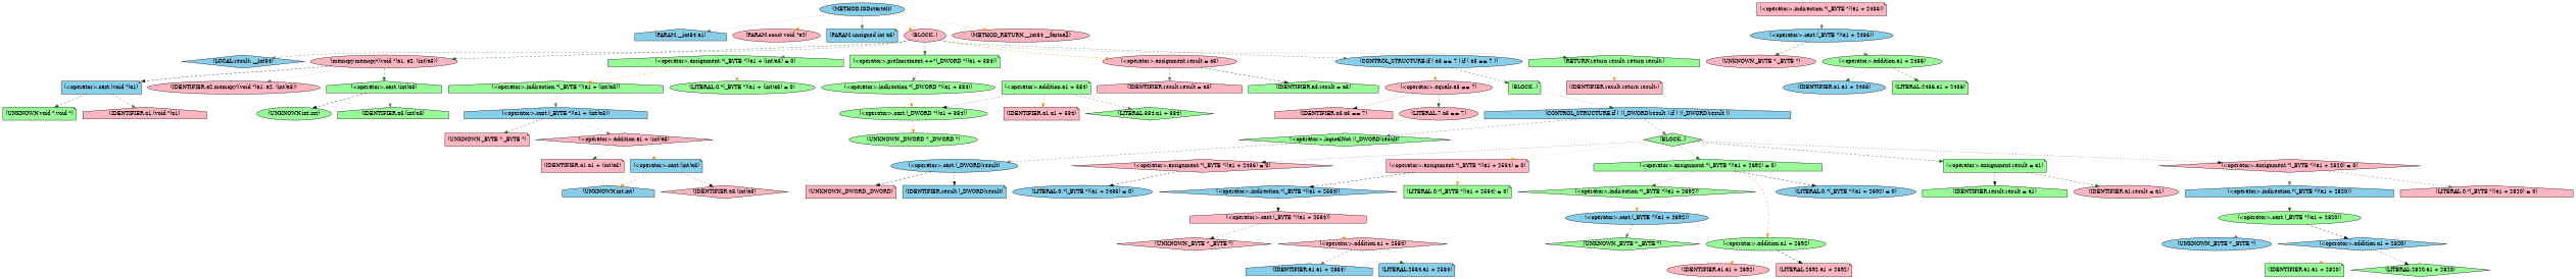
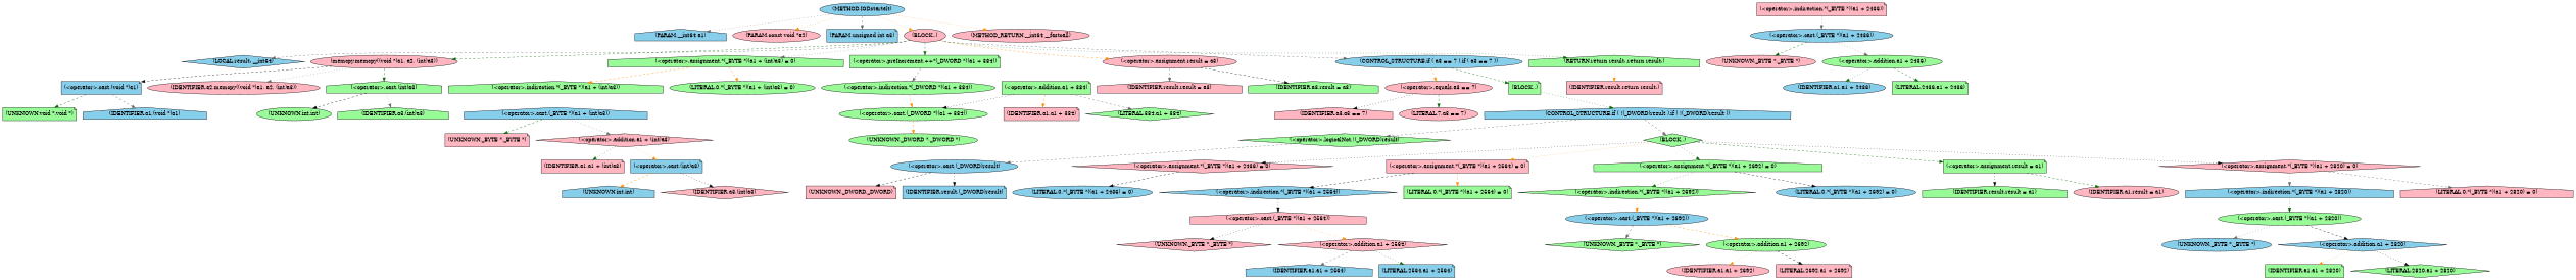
  digraph {
    node [fillcolor=palegreen shape=ellipse style=filled]
    edge [color=gray40 style=dashed]
    n1 [fillcolor=skyblue label="(METHOD,IGDstartelt)"]
    n2 [fillcolor=skyblue label="(PARAM,__int64 a1)" shape=house]
    n3 [fillcolor=lightpink label="(PARAM,const void *a2)"]
    n4 [fillcolor=skyblue label="(PARAM,unsigned int a3)" shape=note]
    n5 [fillcolor=lightpink label="(BLOCK,,)"]
    n6 [fillcolor=lightpink label="(METHOD_RETURN,__int64 __fastcall)"]
    n7 [fillcolor=skyblue label="(LOCAL,result: __int64)" shape=diamond]
    n8 [fillcolor=lightpink label="(memcpy,memcpy((void *)a1, a2, (int)a3))"]
    n9 [label="(<operator>.assignment,*(_BYTE *)(a1 + (int)a3) = 0)" shape=house]
    n10 [label="(<operator>.preIncrement,++*(_DWORD *)(a1 + 384))" shape=note]
    n11 [fillcolor=lightpink label="(<operator>.assignment,result = a3)"]
    n12 [fillcolor=skyblue label="(CONTROL_STRUCTURE,if ( a3 == 7 ),if ( a3 == 7 ))"]
    n13 [label="(RETURN,return result;,return result;)" shape=house]
    n14 [fillcolor=skyblue label="(<operator>.cast,(void *)a1)" shape=note]
    n15 [fillcolor=lightpink label="(IDENTIFIER,a2,memcpy((void *)a1, a2, (int)a3))"]
    n16 [label="(<operator>.cast,(int)a3)" shape=house]
    n17 [label="(<operator>.indirection,*(_BYTE *)(a1 + (int)a3))" shape=house]
    n18 [label="(LITERAL,0,*(_BYTE *)(a1 + (int)a3) = 0)"]
    n19 [label="(<operator>.indirection,*(_DWORD *)(a1 + 384))"]
    n20 [fillcolor=lightpink label="(IDENTIFIER,result,result = a3)" shape=house]
    n21 [label="(IDENTIFIER,a3,result = a3)" shape=house]
    n22 [fillcolor=lightpink label="(<operator>.equals,a3 == 7)"]
    n23 [label="(BLOCK,,)" shape=note]
    n24 [fillcolor=lightpink label="(IDENTIFIER,result,return result;)" shape=note]
    n25 [label="(UNKNOWN,void *,void *)" shape=note]
-   n26 [fillcolor=lightpink label="(IDENTIFIER,a1,(void *)a1)" shape=house]
+   n26 [fillcolor=skyblue label="(IDENTIFIER,a1,(void *)a1)" shape=house]
    n27 [label="(UNKNOWN,int,int)"]
    n28 [label="(IDENTIFIER,a3,(int)a3)" shape=house]
    n29 [fillcolor=skyblue label="(<operator>.cast,(_BYTE *)(a1 + (int)a3))" shape=house]
    n30 [fillcolor=lightpink label="(UNKNOWN,_BYTE *,_BYTE *)" shape=note]
    n31 [fillcolor=lightpink label="(<operator>.addition,a1 + (int)a3)" shape=diamond]
    n32 [fillcolor=lightpink label="(IDENTIFIER,a1,a1 + (int)a3)" shape=note]
    n33 [fillcolor=skyblue label="(<operator>.cast,(int)a3)" shape=note]
    n34 [fillcolor=skyblue label="(UNKNOWN,int,int)" shape=house]
    n35 [fillcolor=lightpink label="(IDENTIFIER,a3,(int)a3)" shape=diamond]
    n36 [label="(<operator>.cast,(_DWORD *)(a1 + 384))"]
    n37 [label="(UNKNOWN,_DWORD *,_DWORD *)"]
    n38 [label="(<operator>.addition,a1 + 384)" shape=note]
    n39 [fillcolor=lightpink label="(IDENTIFIER,a1,a1 + 384)" shape=note]
    n40 [label="(LITERAL,384,a1 + 384)" shape=diamond]
    n41 [fillcolor=lightpink label="(IDENTIFIER,a3,a3 == 7)" shape=house]
    n42 [fillcolor=lightpink label="(LITERAL,7,a3 == 7)"]
    n43 [fillcolor=skyblue label="(CONTROL_STRUCTURE,if ( !(_DWORD)result ),if ( !(_DWORD)result ))" shape=house]
    n44 [label="(<operator>.logicalNot,!(_DWORD)result)" shape=diamond]
    n45 [label="(BLOCK,,)" shape=diamond]
    n46 [fillcolor=skyblue label="(<operator>.cast,(_DWORD)result)"]
    n47 [fillcolor=lightpink label="(<operator>.assignment,*(_BYTE *)(a1 + 2436) = 0)" shape=diamond]
    n48 [fillcolor=lightpink label="(<operator>.assignment,*(_BYTE *)(a1 + 2564) = 0)" shape=note]
    n49 [label="(<operator>.assignment,*(_BYTE *)(a1 + 2692) = 0)" shape=house]
    n50 [label="(<operator>.assignment,result = a1)" shape=note]
    n51 [fillcolor=lightpink label="(<operator>.assignment,*(_BYTE *)(a1 + 2820) = 0)" shape=diamond]
    n52 [fillcolor=lightpink label="(UNKNOWN,_DWORD,_DWORD)" shape=note]
    n53 [fillcolor=skyblue label="(IDENTIFIER,result,(_DWORD)result)" shape=note]
    n54 [fillcolor=skyblue label="(LITERAL,0,*(_BYTE *)(a1 + 2436) = 0)"]
    n55 [fillcolor=skyblue label="(<operator>.indirection,*(_BYTE *)(a1 + 2564))" shape=diamond]
    n56 [label="(LITERAL,0,*(_BYTE *)(a1 + 2564) = 0)" shape=note]
    n57 [label="(<operator>.indirection,*(_BYTE *)(a1 + 2692))" shape=diamond]
    n58 [fillcolor=skyblue label="(LITERAL,0,*(_BYTE *)(a1 + 2692) = 0)"]
    n59 [label="(IDENTIFIER,result,result = a1)" shape=house]
    n60 [fillcolor=lightpink label="(IDENTIFIER,a1,result = a1)"]
    n61 [fillcolor=skyblue label="(<operator>.indirection,*(_BYTE *)(a1 + 2820))" shape=house]
    n62 [fillcolor=lightpink label="(LITERAL,0,*(_BYTE *)(a1 + 2820) = 0)" shape=house]
    n63 [fillcolor=lightpink label="(<operator>.indirection,*(_BYTE *)(a1 + 2436))" shape=note]
    n64 [fillcolor=skyblue label="(<operator>.cast,(_BYTE *)(a1 + 2436))"]
    n65 [fillcolor=lightpink label="(UNKNOWN,_BYTE *,_BYTE *)"]
    n66 [label="(<operator>.addition,a1 + 2436)"]
    n67 [fillcolor=skyblue label="(IDENTIFIER,a1,a1 + 2436)"]
    n68 [label="(LITERAL,2436,a1 + 2436)" shape=note]
    n69 [fillcolor=lightpink label="(<operator>.cast,(_BYTE *)(a1 + 2564))" shape=house]
    n70 [fillcolor=lightpink label="(UNKNOWN,_BYTE *,_BYTE *)" shape=diamond]
    n71 [fillcolor=lightpink label="(<operator>.addition,a1 + 2564)" shape=diamond]
-   n72 [fillcolor=skyblue label="(IDENTIFIER,a1,a1 + 2864)" shape=house]
+   n72 [fillcolor=skyblue label="(IDENTIFIER,a1,a1 + 2564)" shape=house]
    n73 [fillcolor=skyblue label="(LITERAL,2564,a1 + 2564)" shape=note]
    n74 [fillcolor=skyblue label="(<operator>.cast,(_BYTE *)(a1 + 2692))"]
    n75 [label="(UNKNOWN,_BYTE *,_BYTE *)" shape=diamond]
    n76 [label="(<operator>.addition,a1 + 2692)"]
    n77 [fillcolor=lightpink label="(IDENTIFIER,a1,a1 + 2692)"]
    n78 [fillcolor=lightpink label="(LITERAL,2692,a1 + 2692)" shape=note]
    n79 [label="(<operator>.cast,(_BYTE *)(a1 + 2820))"]
    n80 [fillcolor=skyblue label="(UNKNOWN,_BYTE *,_BYTE *)"]
    n81 [fillcolor=skyblue label="(<operator>.addition,a1 + 2820)" shape=diamond]
    n82 [label="(IDENTIFIER,a1,a1 + 2820)" shape=note]
    n83 [label="(LITERAL,2820,a1 + 2820)" shape=diamond]
    n1 -> n2 [style=dotted]
    n1 -> n3 [color=darkorange style=dotted]
    n1 -> n4
    n1 -> n5 [color=darkorange style=dotted]
    n1 -> n6 [color=darkorange style=dotted]
    n5 -> n7
    n5 -> n8 [color=darkgreen]
    n5 -> n9 [style=dotted]
    n5 -> n10 [color=darkgreen]
    n5 -> n11 [color=darkorange]
    n5 -> n12
    n5 -> n13 [color=darkgreen style=dotted]
    n8 -> n14 [color=black]
    n8 -> n15 [style=dotted]
    n8 -> n16 [color=darkgreen]
    n9 -> n17 [color=darkorange]
    n9 -> n18 [color=darkorange]
    n10 -> n19
    n11 -> n20
    n11 -> n21 [color=black]
    n12 -> n22 [color=darkorange]
    n12 -> n23 [color=darkgreen]
    n13 -> n24 [color=darkorange style=dotted]
    n14 -> n25 [color=darkgreen]
    n14 -> n26
    n16 -> n27 [color=black]
    n16 -> n28 [style=dotted]
-   n17 -> n29 [style=dotted]
    n19 -> n36 [color=darkorange]
    n22 -> n41 [color=black style=dotted]
    n22 -> n42 [color=darkgreen]
    n23 -> n43 [color=darkgreen style=dotted]
    n29 -> n30 [color=darkgreen]
    n29 -> n31 [style=dotted]
    n31 -> n32 [color=darkgreen style=dotted]
    n31 -> n33 [color=darkorange style=dotted]
    n33 -> n34 [color=darkorange]
    n33 -> n35 [color=black style=dotted]
    n36 -> n37 [color=darkorange]
    n38 -> n36 [color=black style=dotted]
    n38 -> n39 [color=darkorange]
    n38 -> n40
    n43 -> n44
    n43 -> n45
    n44 -> n46
    n45 -> n47 [color=black style=dotted]
    n45 -> n48 [color=darkorange style=dotted]
    n45 -> n49 [color=darkgreen style=dotted]
    n45 -> n50 [color=darkgreen]
    n45 -> n51 [color=black style=dotted]
    n46 -> n52 [color=black]
    n46 -> n53 [color=black style=dotted]
    n47 -> n54 [color=black]
    n48 -> n55 [color=black]
    n48 -> n56 [color=darkorange]
    n49 -> n57 [color=darkgreen style=dotted]
    n49 -> n58 [color=black]
    n50 -> n59 [color=black style=dotted]
    n50 -> n60 [color=darkgreen]
    n51 -> n61 [style=dotted]
    n51 -> n62
    n55 -> n69 [color=black style=dotted]
    n57 -> n74 [color=darkorange style=dotted]
    n61 -> n79 [color=darkgreen style=dotted]
    n63 -> n64 [style=dotted]
    n64 -> n65 [color=darkgreen]
    n64 -> n66 [style=dotted]
    n66 -> n67 [color=darkgreen style=dotted]
    n66 -> n68 [color=darkgreen]
    n69 -> n70 [color=black style=dotted]
    n69 -> n71 [color=darkorange style=dotted]
    n71 -> n72
    n71 -> n73 [color=darkgreen style=dotted]
    n74 -> n75
-   n49 -> n76 [color=darkorange]
+   n74 -> n76 [color=darkorange]
    n76 -> n77 [color=darkorange style=dotted]
    n76 -> n78 [color=black]
    n79 -> n80 [style=dotted]
    n79 -> n81 [color=black]
    n81 -> n82 [color=darkorange style=dotted]
    n81 -> n83 [color=black style=dotted]
  }
